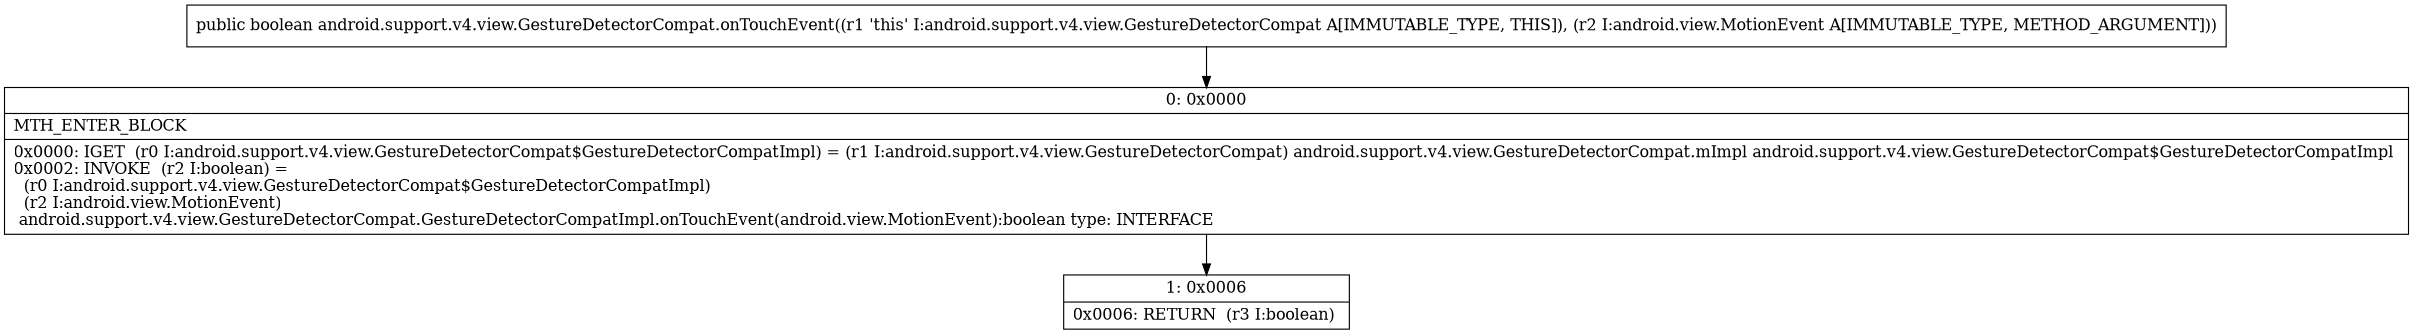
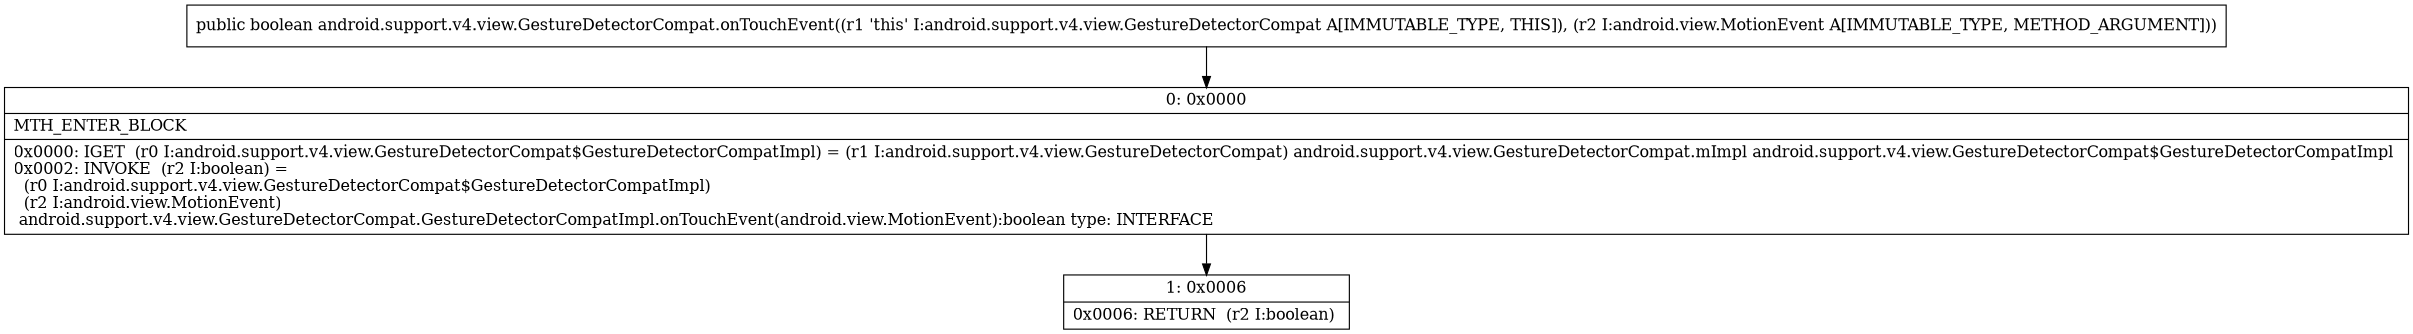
  digraph {
    node [shape=record]
    n1 [label="{0\:\ 0x0000|MTH_ENTER_BLOCK\l|0x0000: IGET  (r0 I:android.support.v4.view.GestureDetectorCompat$GestureDetectorCompatImpl) = (r1 I:android.support.v4.view.GestureDetectorCompat) android.support.v4.view.GestureDetectorCompat.mImpl android.support.v4.view.GestureDetectorCompat$GestureDetectorCompatImpl \l0x0002: INVOKE  (r2 I:boolean) = \l  (r0 I:android.support.v4.view.GestureDetectorCompat$GestureDetectorCompatImpl)\l  (r2 I:android.view.MotionEvent)\l android.support.v4.view.GestureDetectorCompat.GestureDetectorCompatImpl.onTouchEvent(android.view.MotionEvent):boolean type: INTERFACE \l}"]
-   n2 [label="{1\:\ 0x0006|0x0006: RETURN  (r3 I:boolean) \l}"]
+   n2 [label="{1\:\ 0x0006|0x0006: RETURN  (r2 I:boolean) \l}"]
    n3 [label="{public boolean android.support.v4.view.GestureDetectorCompat.onTouchEvent((r1 'this' I:android.support.v4.view.GestureDetectorCompat A[IMMUTABLE_TYPE, THIS]), (r2 I:android.view.MotionEvent A[IMMUTABLE_TYPE, METHOD_ARGUMENT])) }"]
    n1 -> n2
    n3 -> n1
  }
